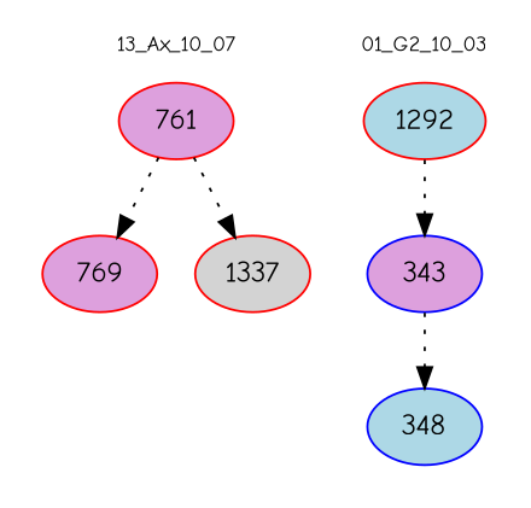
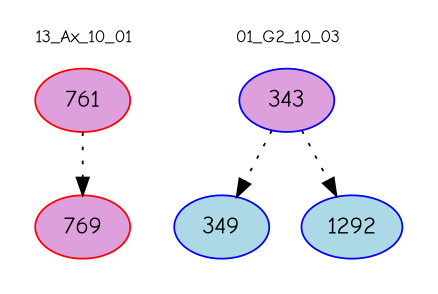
  digraph {
    fontname="Comic Neue"
    node [color=red fillcolor=plum fontname="Comic Neue" style=filled]
    edge [color=black fontname="Comic Neue" style=dotted]
    n1 [label=761]
    n2 [label=769]
-   n3 [fillcolor=lightgrey label=1337]
    n4 [color=blue label=343]
-   n5 [color=blue fillcolor=lightblue label=348]
-   n6 [fillcolor=lightblue label=1292]
+   n5 [color=blue fillcolor=lightblue label=349]
+   n6 [color=blue fillcolor=lightblue label=1292]
    subgraph cluster_1 {
      color=white
      fontsize=10
-     label="13_Ax_10_07"
+     label="13_Ax_10_01"
      n1
      n2
-     n3
    }
    subgraph cluster_2 {
      color=white
      fontsize=10
      label="01_G2_10_03"
      n4
      n5
      n6
    }
    n1 -> n2
-   n1 -> n3
    n4 -> n5
-   n6 -> n4
+   n4 -> n6
  }
